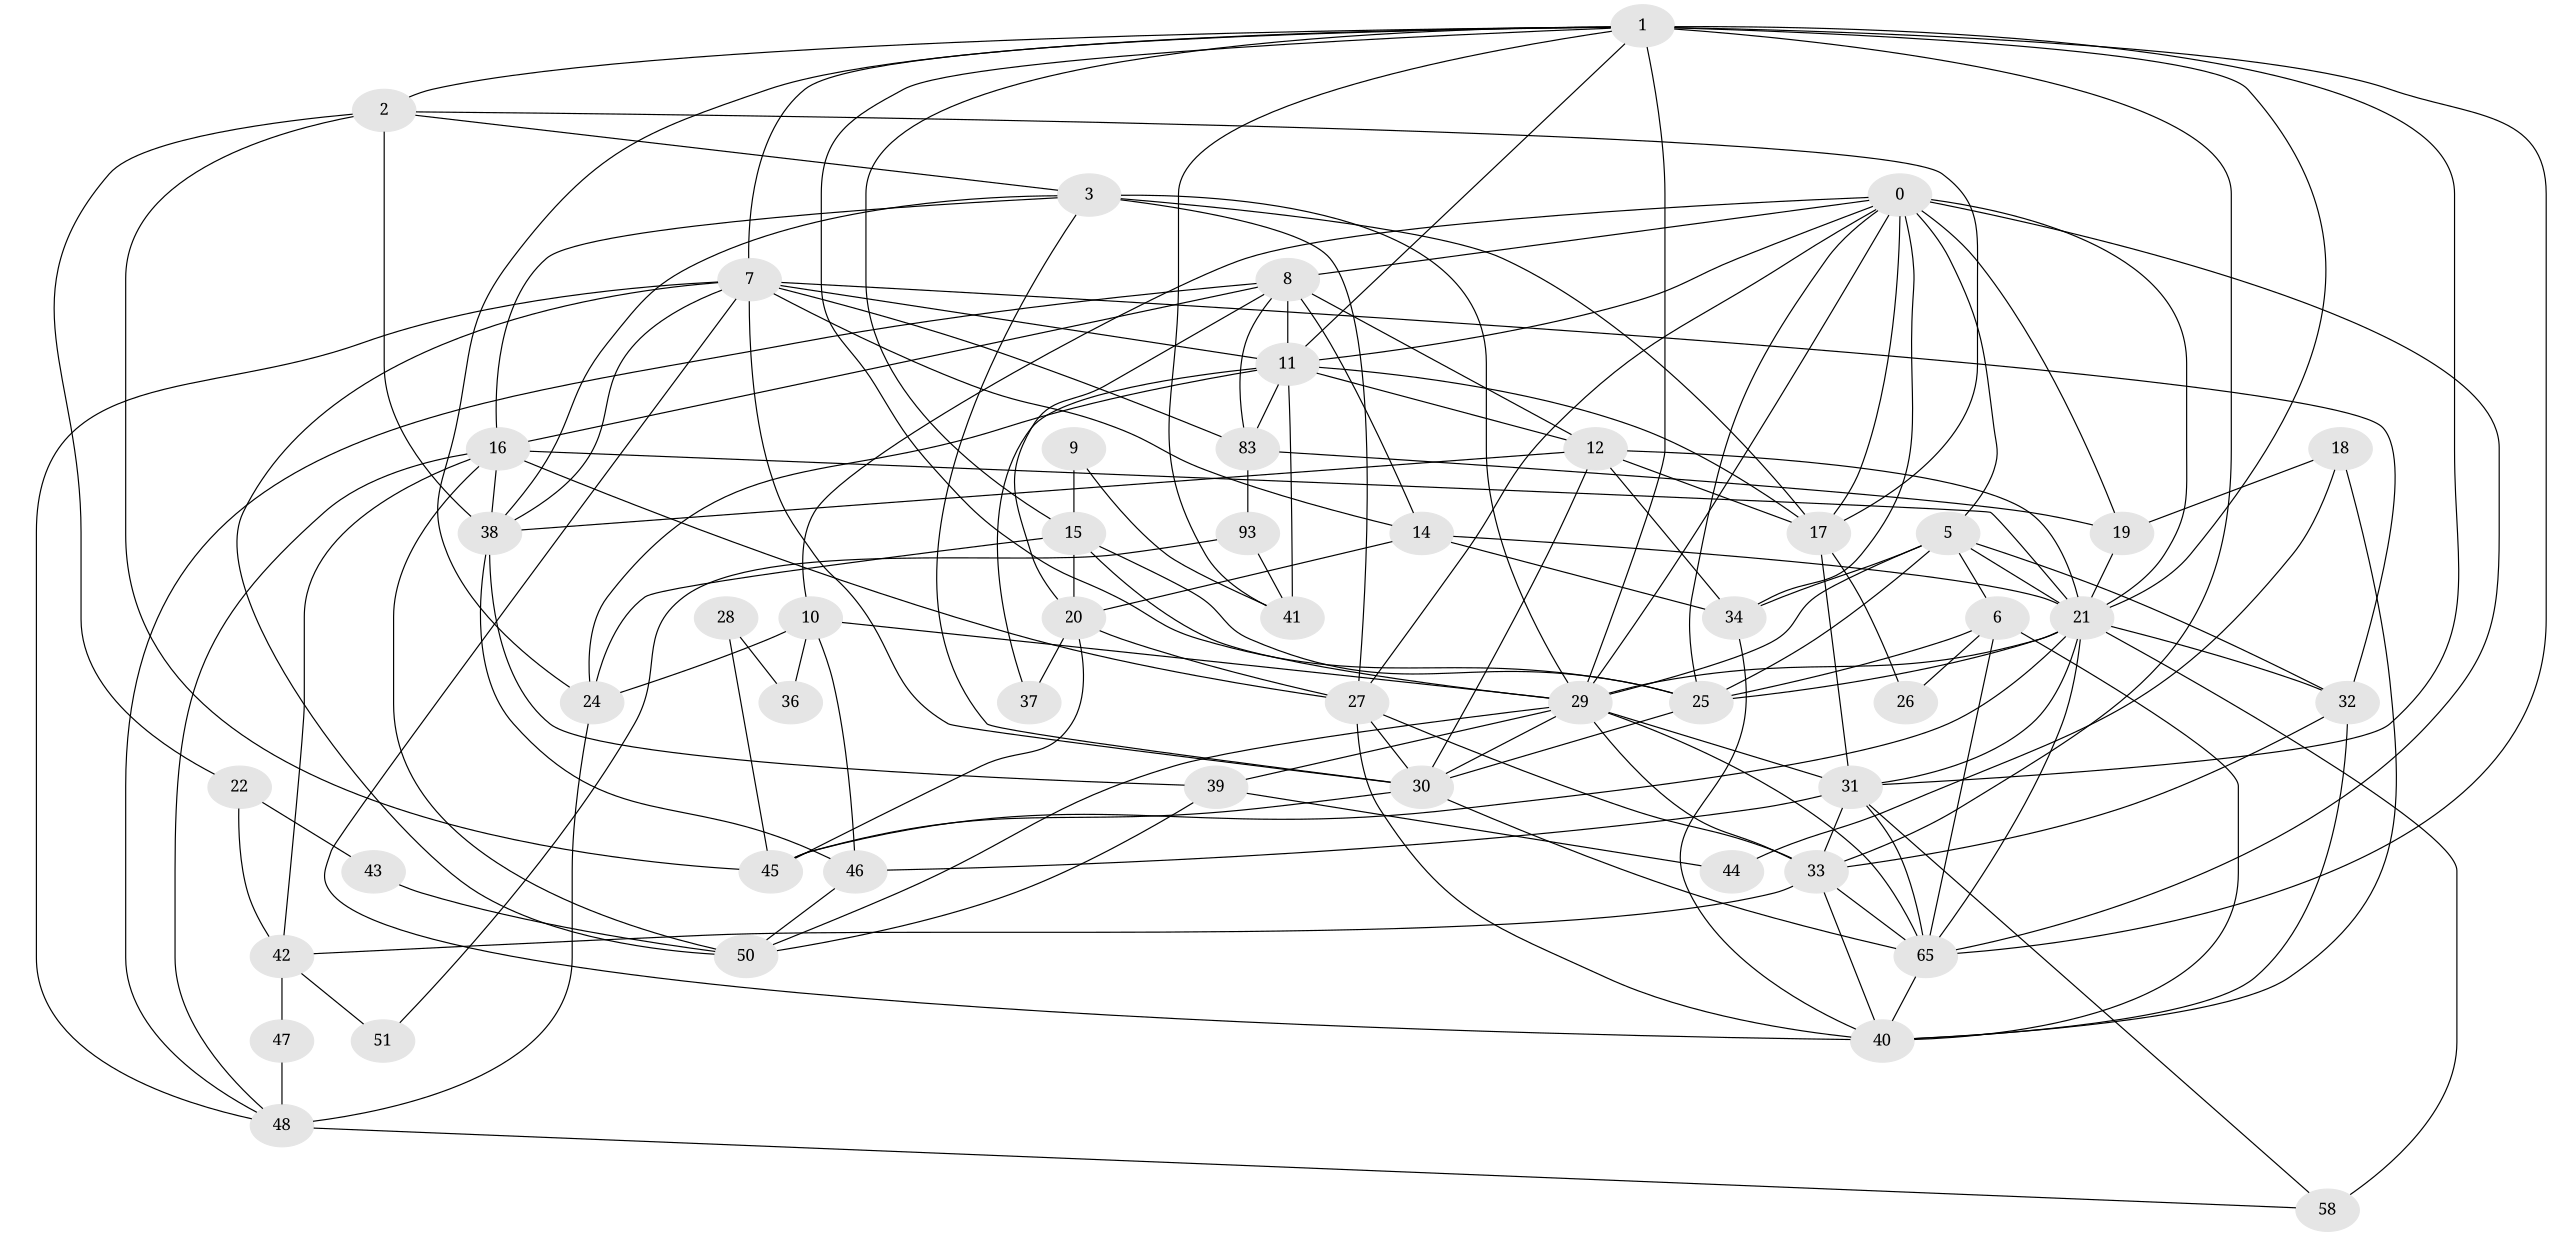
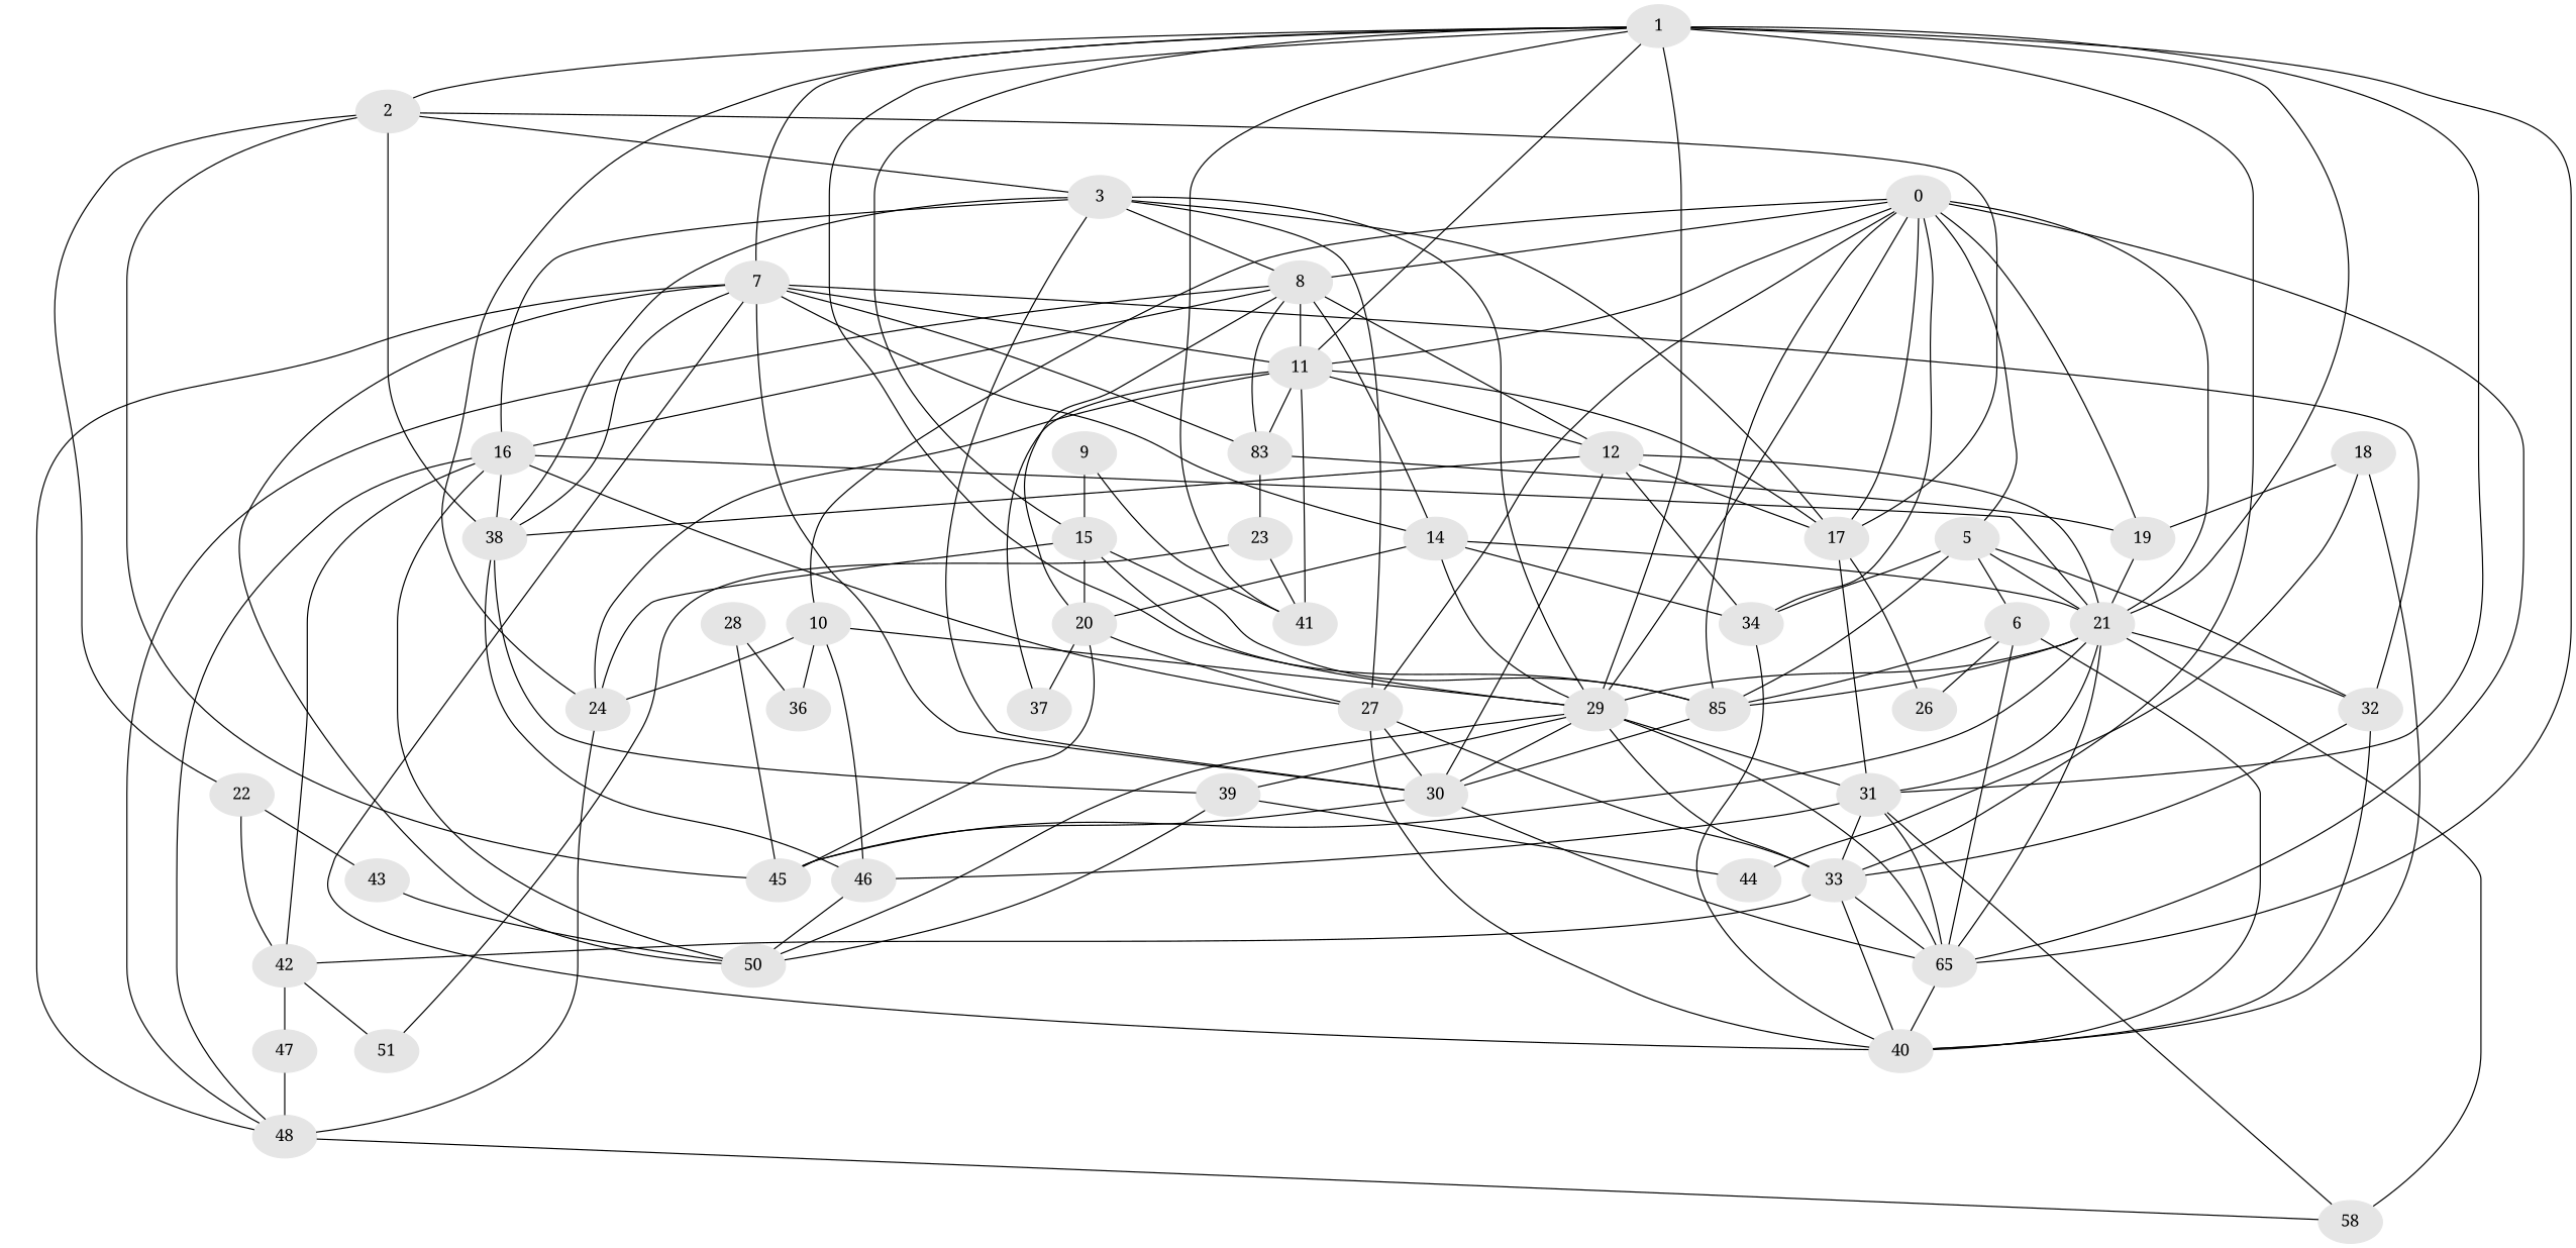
  graph {
    fontname="Noto Serif"
    node [color=gray90 fontname="Noto Serif" style=filled]
    edge [fontname="Noto Serif" weight=1.0]
    1
    2
    7
    11
    15
    21
    24
-   25
+   25 [label=85]
    29
    31
    33
    n12 [label=65]
    41
    3
    17
    22
    38
    45
    30
    32
    40
    n22 [label=83]
    14
    48
    50
    12
    37
    20
    n29 [label=58]
    39
    46
    42
    8
    16
    27
    26
    43
    n38 [label=0]
    5
    10
    19
    34
    6
    36
-   23 [label=93]
+   23
    9
    51
    47
    18
    44
    28
    1 -- 2
    1 -- 7
    1 -- 11
    1 -- 15
    1 -- 21 [weight=2.0]
    1 -- 24
    1 -- 25
    1 -- 29 [weight=2.0]
    1 -- 31
    1 -- 33
    1 -- n12
    1 -- 41
    2 -- 3 [weight=2.0]
    2 -- 17
    2 -- 22
    2 -- 38 [weight=2.0]
    2 -- 45
    7 -- 11
    7 -- 38
    7 -- 30
    7 -- 32
    7 -- 40
    7 -- n22
    7 -- 14
    7 -- 48
    7 -- 50
    11 -- 24
    11 -- 41
    11 -- 17
    11 -- n22 [weight=2.0]
    11 -- 12
    11 -- 37
    15 -- 24
    15 -- 25
    15 -- 29 [weight=2.0]
    15 -- 20
    21 -- 25 [weight=2.0]
    21 -- 29
    21 -- 31
    21 -- n12
    21 -- 45
    21 -- 32
    21 -- n29
    24 -- 48 [weight=2.0]
    25 -- 30
    29 -- 31 [weight=2.0]
    29 -- 33
    29 -- n12
    29 -- 30
    29 -- 50
    29 -- 39
    31 -- 33
    31 -- n12 [weight=2.0]
    31 -- n29
    31 -- 46
    33 -- n12
    33 -- 40
    33 -- 42
    n12 -- 40
    3 -- 29 [weight=2.0]
    3 -- 17
    3 -- 38
    3 -- 30 [weight=2.0]
+   3 -- 8
    3 -- 16 [weight=3.0]
    3 -- 27
    17 -- 31 [weight=2.0]
    17 -- 26
    22 -- 42
    22 -- 43
    38 -- 39
    38 -- 46
    30 -- n12
    30 -- 45
    32 -- 33
    32 -- 40
    n22 -- 19
    n22 -- 23
    14 -- 21
    14 -- 20
    14 -- 34
    48 -- n29
    12 -- 21
    12 -- 17
    12 -- 38
    12 -- 30
    12 -- 34
    20 -- 45
    20 -- 37
    20 -- 27 [weight=2.0]
    39 -- 50
    39 -- 44
    46 -- 50
    42 -- 51
    42 -- 47
    8 -- 11
    8 -- n22
    8 -- 14
    8 -- 48
    8 -- 12 [weight=3.0]
    8 -- 20
    8 -- 16
    16 -- 21
    16 -- 38
    16 -- 48
    16 -- 50
    16 -- 42
    16 -- 27
    27 -- 33
    27 -- 30
    27 -- 40
    43 -- 50
    n38 -- 11
    n38 -- 21
    n38 -- 25
    n38 -- 29
    n38 -- n12 [weight=2.0]
    n38 -- 17
    n38 -- 8
    n38 -- 27
    n38 -- 5
    n38 -- 10
    n38 -- 19 [weight=2.0]
    n38 -- 34
    5 -- 21
    5 -- 25
-   5 -- 29
+   14 -- 29
    5 -- 32
    5 -- 34
    5 -- 6
    10 -- 24
    10 -- 29 [weight=2.0]
    10 -- 46
    10 -- 36
    19 -- 21
    34 -- 40
    6 -- 25
    6 -- n12
    6 -- 40
    6 -- 26
    23 -- 41
    23 -- 51
    9 -- 15
    9 -- 41
    47 -- 48
    18 -- 40
    18 -- 19
    18 -- 44
    28 -- 45
    28 -- 36
  }
